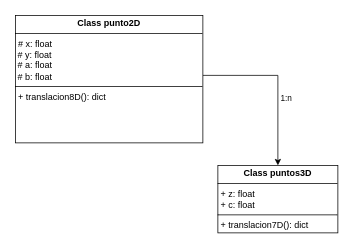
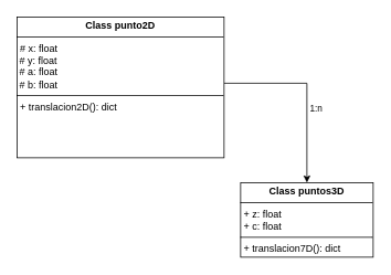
  <mxCell id="0" />
  <mxCell id="1" parent="0" />
  <mxCell id="2" style="edgeStyle=orthogonalEdgeStyle;rounded=0;orthogonalLoop=1;jettySize=auto;html=1;" edge="1" parent="1" source="4" target="5"><mxGeometry relative="1" as="geometry"><mxPoint x="400" y="210" as="targetPoint" /><Array as="points"><mxPoint x="370" y="100" /></Array></mxGeometry></mxCell>
  <mxCell id="3" value="1:n" style="edgeLabel;html=1;align=center;verticalAlign=middle;resizable=0;points=[];" vertex="1" connectable="0" parent="2"><mxGeometry x="0.145" y="1" relative="1" as="geometry"><mxPoint x="9" y="4" as="offset" /></mxGeometry></mxCell>
- <mxCell id="4" value="&lt;p style=&quot;margin:0px;margin-top:4px;text-align:center;&quot;&gt;&lt;b&gt;Class punto2D&lt;/b&gt;&lt;/p&gt;&lt;hr size=&quot;1&quot; style=&quot;border-style:solid;&quot;&gt;&lt;p style=&quot;margin:0px;margin-left:4px;&quot;&gt;# x: float&lt;/p&gt;&amp;nbsp;# y: float&lt;div&gt;&lt;div&gt;&amp;nbsp;# a: float&lt;/div&gt;&lt;div&gt;&amp;nbsp;# b: float&lt;br&gt;&lt;hr size=&quot;1&quot; style=&quot;border-style:solid;&quot;&gt;&lt;p style=&quot;margin:0px;margin-left:4px;&quot;&gt;+ translacion8D(): dict&lt;/p&gt;&lt;/div&gt;&lt;/div&gt;" style="verticalAlign=top;align=left;overflow=fill;html=1;whiteSpace=wrap;" vertex="1" parent="1"><mxGeometry x="20" y="20" width="250" height="170" as="geometry" /></mxCell>
+ <mxCell id="4" value="&lt;p style=&quot;margin:0px;margin-top:4px;text-align:center;&quot;&gt;&lt;b&gt;Class punto2D&lt;/b&gt;&lt;/p&gt;&lt;hr size=&quot;1&quot; style=&quot;border-style:solid;&quot;&gt;&lt;p style=&quot;margin:0px;margin-left:4px;&quot;&gt;# x: float&lt;/p&gt;&amp;nbsp;# y: float&lt;div&gt;&lt;div&gt;&amp;nbsp;# a: float&lt;/div&gt;&lt;div&gt;&amp;nbsp;# b: float&lt;br&gt;&lt;hr size=&quot;1&quot; style=&quot;border-style:solid;&quot;&gt;&lt;p style=&quot;margin:0px;margin-left:4px;&quot;&gt;+ translacion2D(): dict&lt;/p&gt;&lt;/div&gt;&lt;/div&gt;" style="verticalAlign=top;align=left;overflow=fill;html=1;whiteSpace=wrap;" vertex="1" parent="1"><mxGeometry x="20" y="20" width="250" height="170" as="geometry" /></mxCell>
  <mxCell id="5" value="&lt;p style=&quot;margin:0px;margin-top:4px;text-align:center;&quot;&gt;&lt;b&gt;Class puntos3D&lt;/b&gt;&lt;/p&gt;&lt;hr size=&quot;1&quot; style=&quot;border-style:solid;&quot;&gt;&lt;p style=&quot;margin:0px;margin-left:4px;&quot;&gt;+ z: float&lt;/p&gt;&lt;p style=&quot;margin:0px;margin-left:4px;&quot;&gt;+ c: float&lt;/p&gt;&lt;hr size=&quot;1&quot; style=&quot;border-style:solid;&quot;&gt;&lt;p style=&quot;margin:0px;margin-left:4px;&quot;&gt;+ translacion7D(): dict&lt;/p&gt;" style="verticalAlign=top;align=left;overflow=fill;html=1;whiteSpace=wrap;" vertex="1" parent="1"><mxGeometry x="290" y="220" width="160" height="90" as="geometry" /></mxCell>
